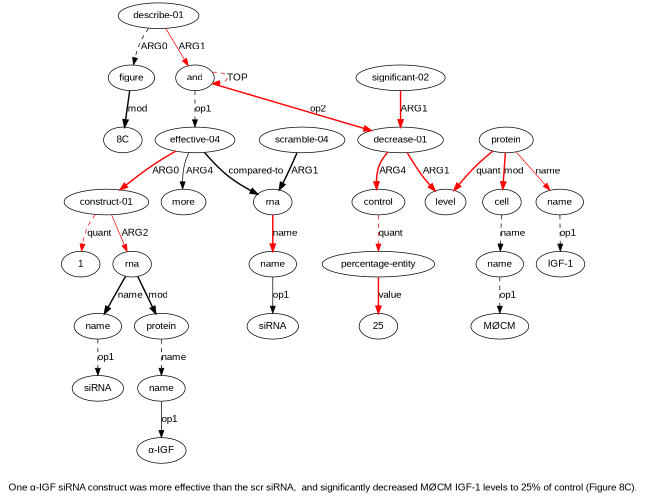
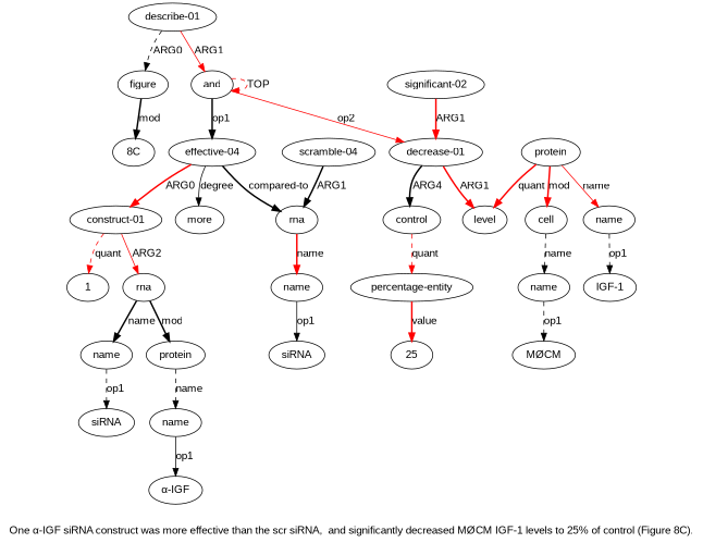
  digraph {
    fontname="Liberation Sans"
    label="One α-IGF siRNA construct was more effective than the scr siRNA,  and significantly decreased MØCM IGF-1 levels to 25% of control (Figure 8C)."
    node [color=black fontname="Liberation Sans" gold_ind=-1 gold_label=name test_ind=-1 test_label=name]
    edge [color=black fontname="Liberation Sans" gold_label=op1 style=bold test_label=op1]
    n1 [gold_ind=20 gold_label="describe-01" label="describe-01" test_ind=20 test_label="describe-01"]
    n2 [gold_ind=21 gold_label=figure label=figure test_ind=21 test_label=figure]
    n3 [gold_ind=0 gold_label=and label=and test_ind=0 test_label=and]
    n4 [gold_label="8C" label="8C" test_label="8C"]
    n5 [gold_ind=11 gold_label="decrease-01" label="decrease-01" test_ind=11 test_label="decrease-01"]
    n6 [gold_ind=1 gold_label="effective-04" label="effective-04" test_ind=1 test_label="effective-04"]
    n7 [gold_ind=17 gold_label=control label=control test_ind=17 test_label=control]
    n8 [gold_ind=12 gold_label=level label=level test_ind=12 test_label=level]
    n9 [gold_ind=8 gold_label=rna label=rna test_ind=8 test_label=rna]
    n10 [gold_ind=2 gold_label="construct-01" label="construct-01" test_ind=2 test_label="construct-01"]
    n11 [gold_ind=7 gold_label=more label=more test_ind=7 test_label=more]
    n12 [gold_label=siRNA label=siRNA test_label=siRNA]
    n13 [gold_label=siRNA label=siRNA test_label=siRNA]
    n14 [gold_label="IGF-1" label="IGF-1" test_label="IGF-1"]
    n15 [gold_label="α-IGF" label="α-IGF" test_label="α-IGF"]
    n16 [gold_ind=15 gold_label=cell label=cell test_ind=15 test_label=cell]
    n17 [gold_ind=16 label=name test_ind=16]
    n18 [gold_label="MØCM" label="MØCM" test_label="MØCM"]
    n19 [gold_ind=14 label=name test_ind=14]
    n20 [gold_ind=18 gold_label="percentage-entity" label="percentage-entity" test_ind=18 test_label="percentage-entity"]
    n21 [gold_label=25 label=25 test_label=25]
    n22 [gold_ind=10 gold_label="scramble-02" label="scramble-04" test_ind=10 test_label="scramble-02"]
    n23 [gold_ind=9 label=name test_ind=9]
    n24 [gold_ind=13 gold_label=protein label=protein test_ind=13 test_label=protein]
    n25 [gold_label=1 label=1 test_label=1]
    n26 [gold_ind=19 gold_label="significant-02" label="significant-02" test_ind=19 test_label="significant-02"]
    n27 [gold_ind=3 gold_label=rna label=rna test_ind=3 test_label=rna]
    n28 [gold_ind=5 gold_label=protein label=protein test_ind=5 test_label=protein]
    n29 [gold_ind=4 label=name test_ind=4]
    n30 [gold_ind=6 label=name test_ind=6]
    n1 -> n2 [gold_label=ARG0 label=ARG0 style=dashed test_label=ARG0]
    n1 -> n3 [color=red gold_label=ARG1 label=ARG1 style=solid test_label=ARG1]
    n2 -> n4 [gold_label=mod label=mod test_label=mod]
    n3 -> n3 [color=red gold_label=TOP label=TOP style=dashed test_label=TOP]
-   n3 -> n5 [color=red gold_label=op2 label=op2 test_label=op2]
-   n3 -> n6 [label=op1 style=dashed]
-   n5 -> n7 [color=red gold_label=ARG4 label=ARG4 test_label=ARG4]
+   n3 -> n5 [color=red gold_label=op2 label=op2 style=solid test_label=op2]
+   n3 -> n6 [label=op1]
+   n5 -> n7 [gold_label=ARG4 label=ARG4 test_label=ARG4]
    n5 -> n8 [color=red gold_label=ARG1 label=ARG1 test_label=ARG1]
    n6 -> n9 [gold_label="compared-to" label="compared-to" test_label="compared-to"]
    n6 -> n10 [color=red gold_label=ARG0 label=ARG0 test_label=ARG0]
-   n6 -> n11 [gold_label=degree label=ARG4 style=solid test_label=degree]
+   n6 -> n11 [gold_label=degree label=degree style=solid test_label=degree]
    n7 -> n20 [color=red gold_label=quant label=quant style=dashed test_label=quant]
    n9 -> n23 [color=red gold_label=name label=name test_label=name]
    n10 -> n25 [color=red gold_label=quant label=quant style=dashed test_label=quant]
    n10 -> n27 [color=red gold_label=ARG2 label=ARG2 style=solid test_label=ARG2]
    n16 -> n17 [gold_label=name label=name style=dashed test_label=name]
    n17 -> n18 [label=op1 style=dashed]
    n19 -> n14 [label=op1 style=dashed]
    n20 -> n21 [color=red gold_label=value label=value test_label=value]
    n22 -> n9 [gold_label=ARG1 label=ARG1 test_label=ARG1]
    n23 -> n12 [label=op1 style=solid]
    n24 -> n8 [color=red gold_label=quant label=quant test_label=quant]
    n24 -> n16 [color=red gold_label=mod label=mod test_label=mod]
    n24 -> n19 [color=red gold_label=name label=name style=solid test_label=name]
    n26 -> n5 [color=red gold_label=ARG1 label=ARG1 test_label=ARG1]
    n27 -> n28 [gold_label=mod label=mod test_label=mod]
    n27 -> n29 [gold_label=name label=name test_label=name]
    n28 -> n30 [gold_label=name label=name style=dashed test_label=name]
    n29 -> n13 [label=op1 style=dashed]
    n30 -> n15 [label=op1 style=solid]
  }
